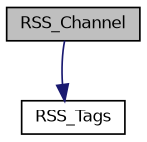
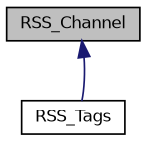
  digraph {
    rankdir=TB
    node [color=black fontname=Helvetica fontsize=10 shape=record style=filled]
    n1 [fillcolor=grey75 fontcolor=black height=0.2 label=RSS_Channel width=0.4]
    n2 [fillcolor=white height=0.2 label=RSS_Tags width=0.4]
-   n1 -> n2 [color=midnightblue fontname=Helvetica fontsize=10 labelfontname=Helvetica labelfontsize=10 style=solid]
+   n2 -> n1 [color=midnightblue fontname=Helvetica fontsize=10 labelfontname=Helvetica labelfontsize=10 style=solid]
  }
